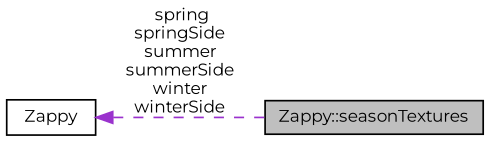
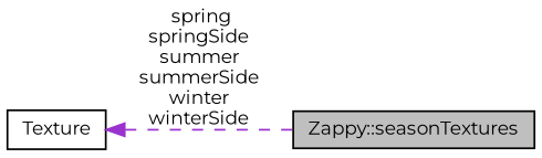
  digraph {
    rankdir=LR
    fontname=Montserrat
    node [color=black fontname=Montserrat fontsize=10 shape=record style=filled]
    n1 [fillcolor=grey75 fontcolor=black height=0.2 label="Zappy::seasonTextures" width=0.4]
-   n2 [fillcolor=white height=0.2 label=Zappy width=0.4]
+   n2 [fillcolor=white height=0.2 label=Texture width=0.4]
    n2 -> n1 [color=darkorchid3 dir=back fontname=Montserrat fontsize=10 label=" spring\nspringSide\nsummer\nsummerSide\nwinter\nwinterSide" labelfontname=Helvetica labelfontsize=10 style=dashed]
  }
